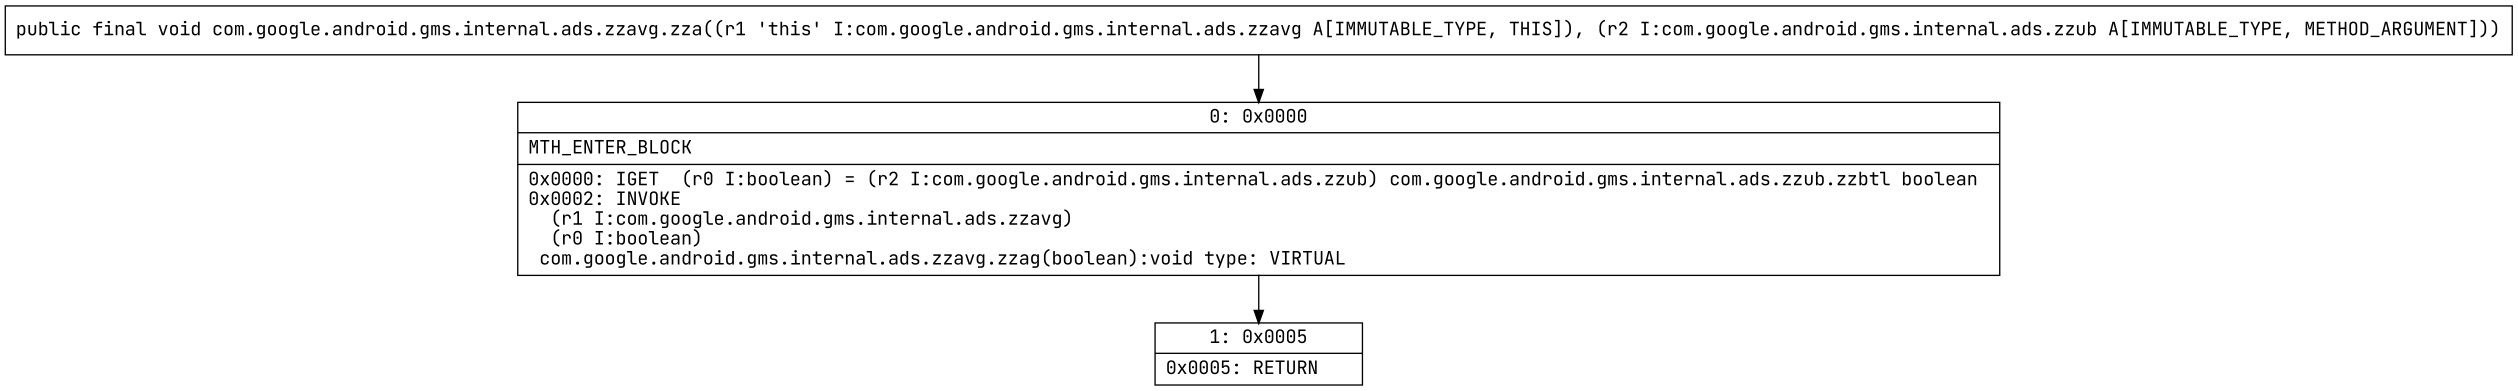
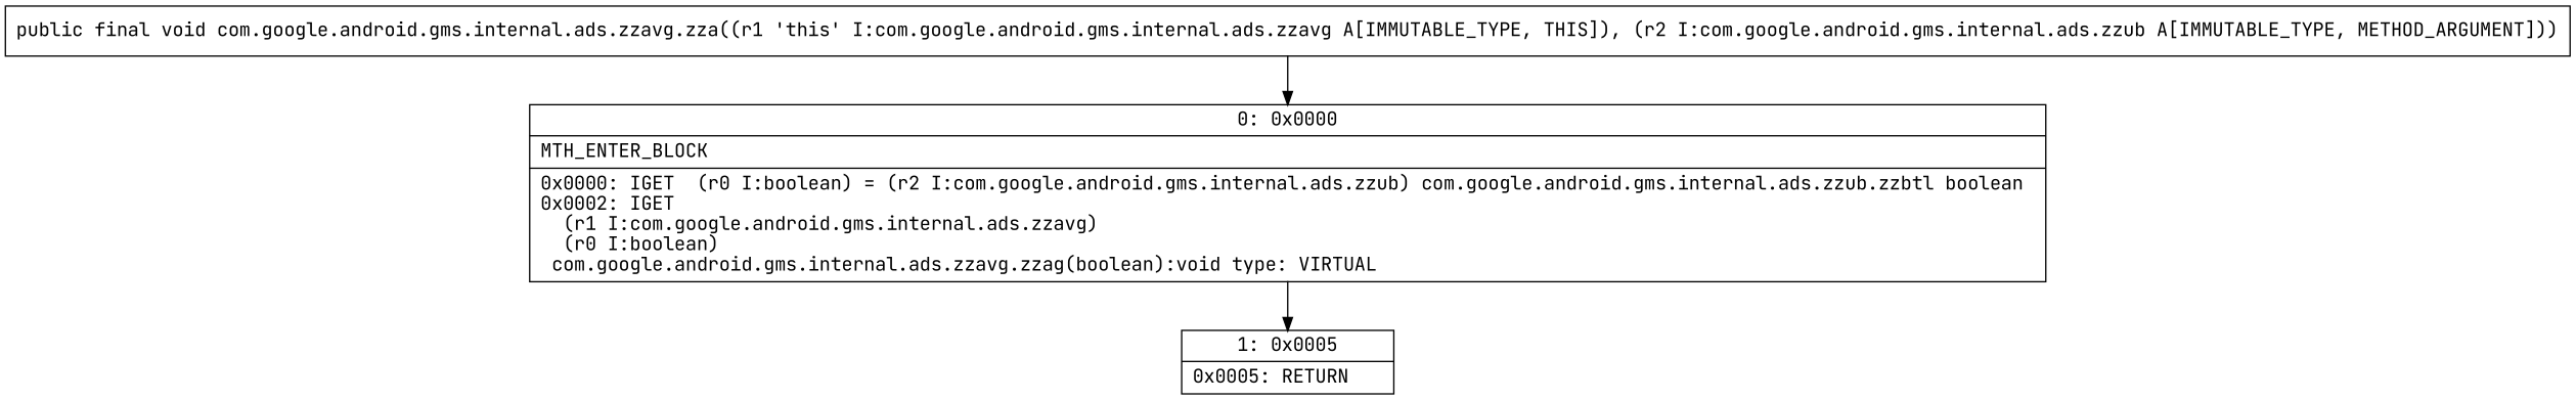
  digraph {
    fontname="JetBrains Mono"
    node [shape=record fontname="JetBrains Mono"]
    edge [fontname="JetBrains Mono"]
-   n1 [label="{0\:\ 0x0000|MTH_ENTER_BLOCK\l|0x0000: IGET  (r0 I:boolean) = (r2 I:com.google.android.gms.internal.ads.zzub) com.google.android.gms.internal.ads.zzub.zzbtl boolean \l0x0002: INVOKE  \l  (r1 I:com.google.android.gms.internal.ads.zzavg)\l  (r0 I:boolean)\l com.google.android.gms.internal.ads.zzavg.zzag(boolean):void type: VIRTUAL \l}"]
+   n1 [label="{0\:\ 0x0000|MTH_ENTER_BLOCK\l|0x0000: IGET  (r0 I:boolean) = (r2 I:com.google.android.gms.internal.ads.zzub) com.google.android.gms.internal.ads.zzub.zzbtl boolean \l0x0002: IGET  \l  (r1 I:com.google.android.gms.internal.ads.zzavg)\l  (r0 I:boolean)\l com.google.android.gms.internal.ads.zzavg.zzag(boolean):void type: VIRTUAL \l}"]
    n2 [label="{1\:\ 0x0005|0x0005: RETURN   \l}"]
    n3 [label="{public final void com.google.android.gms.internal.ads.zzavg.zza((r1 'this' I:com.google.android.gms.internal.ads.zzavg A[IMMUTABLE_TYPE, THIS]), (r2 I:com.google.android.gms.internal.ads.zzub A[IMMUTABLE_TYPE, METHOD_ARGUMENT])) }"]
    n1 -> n2
    n3 -> n1
  }
